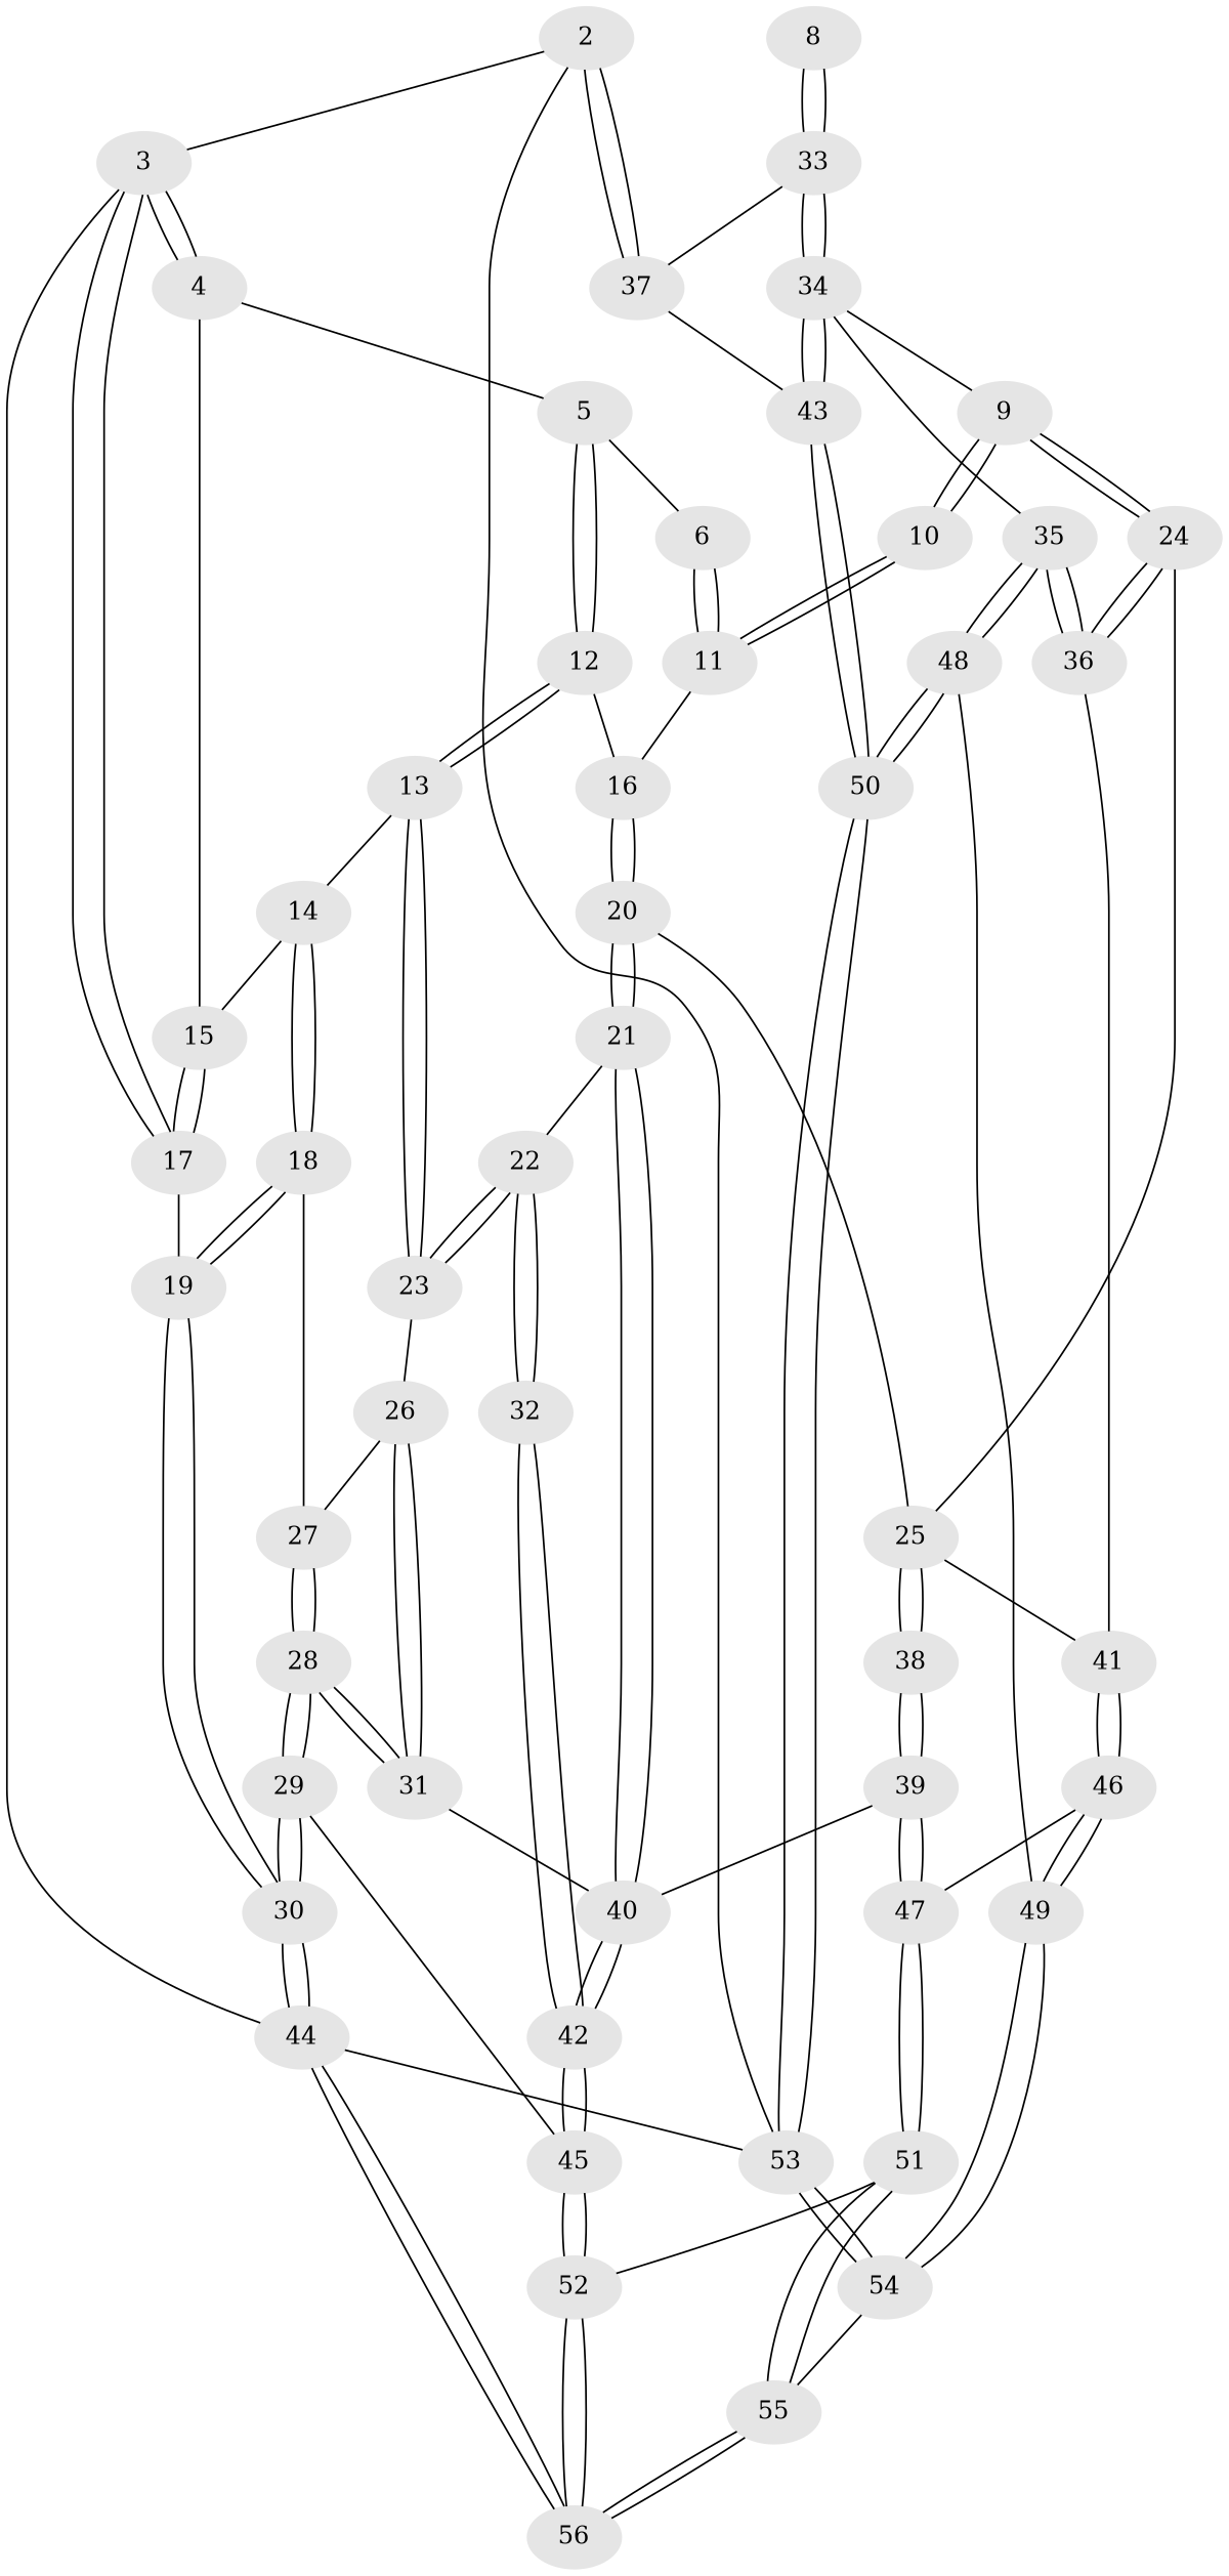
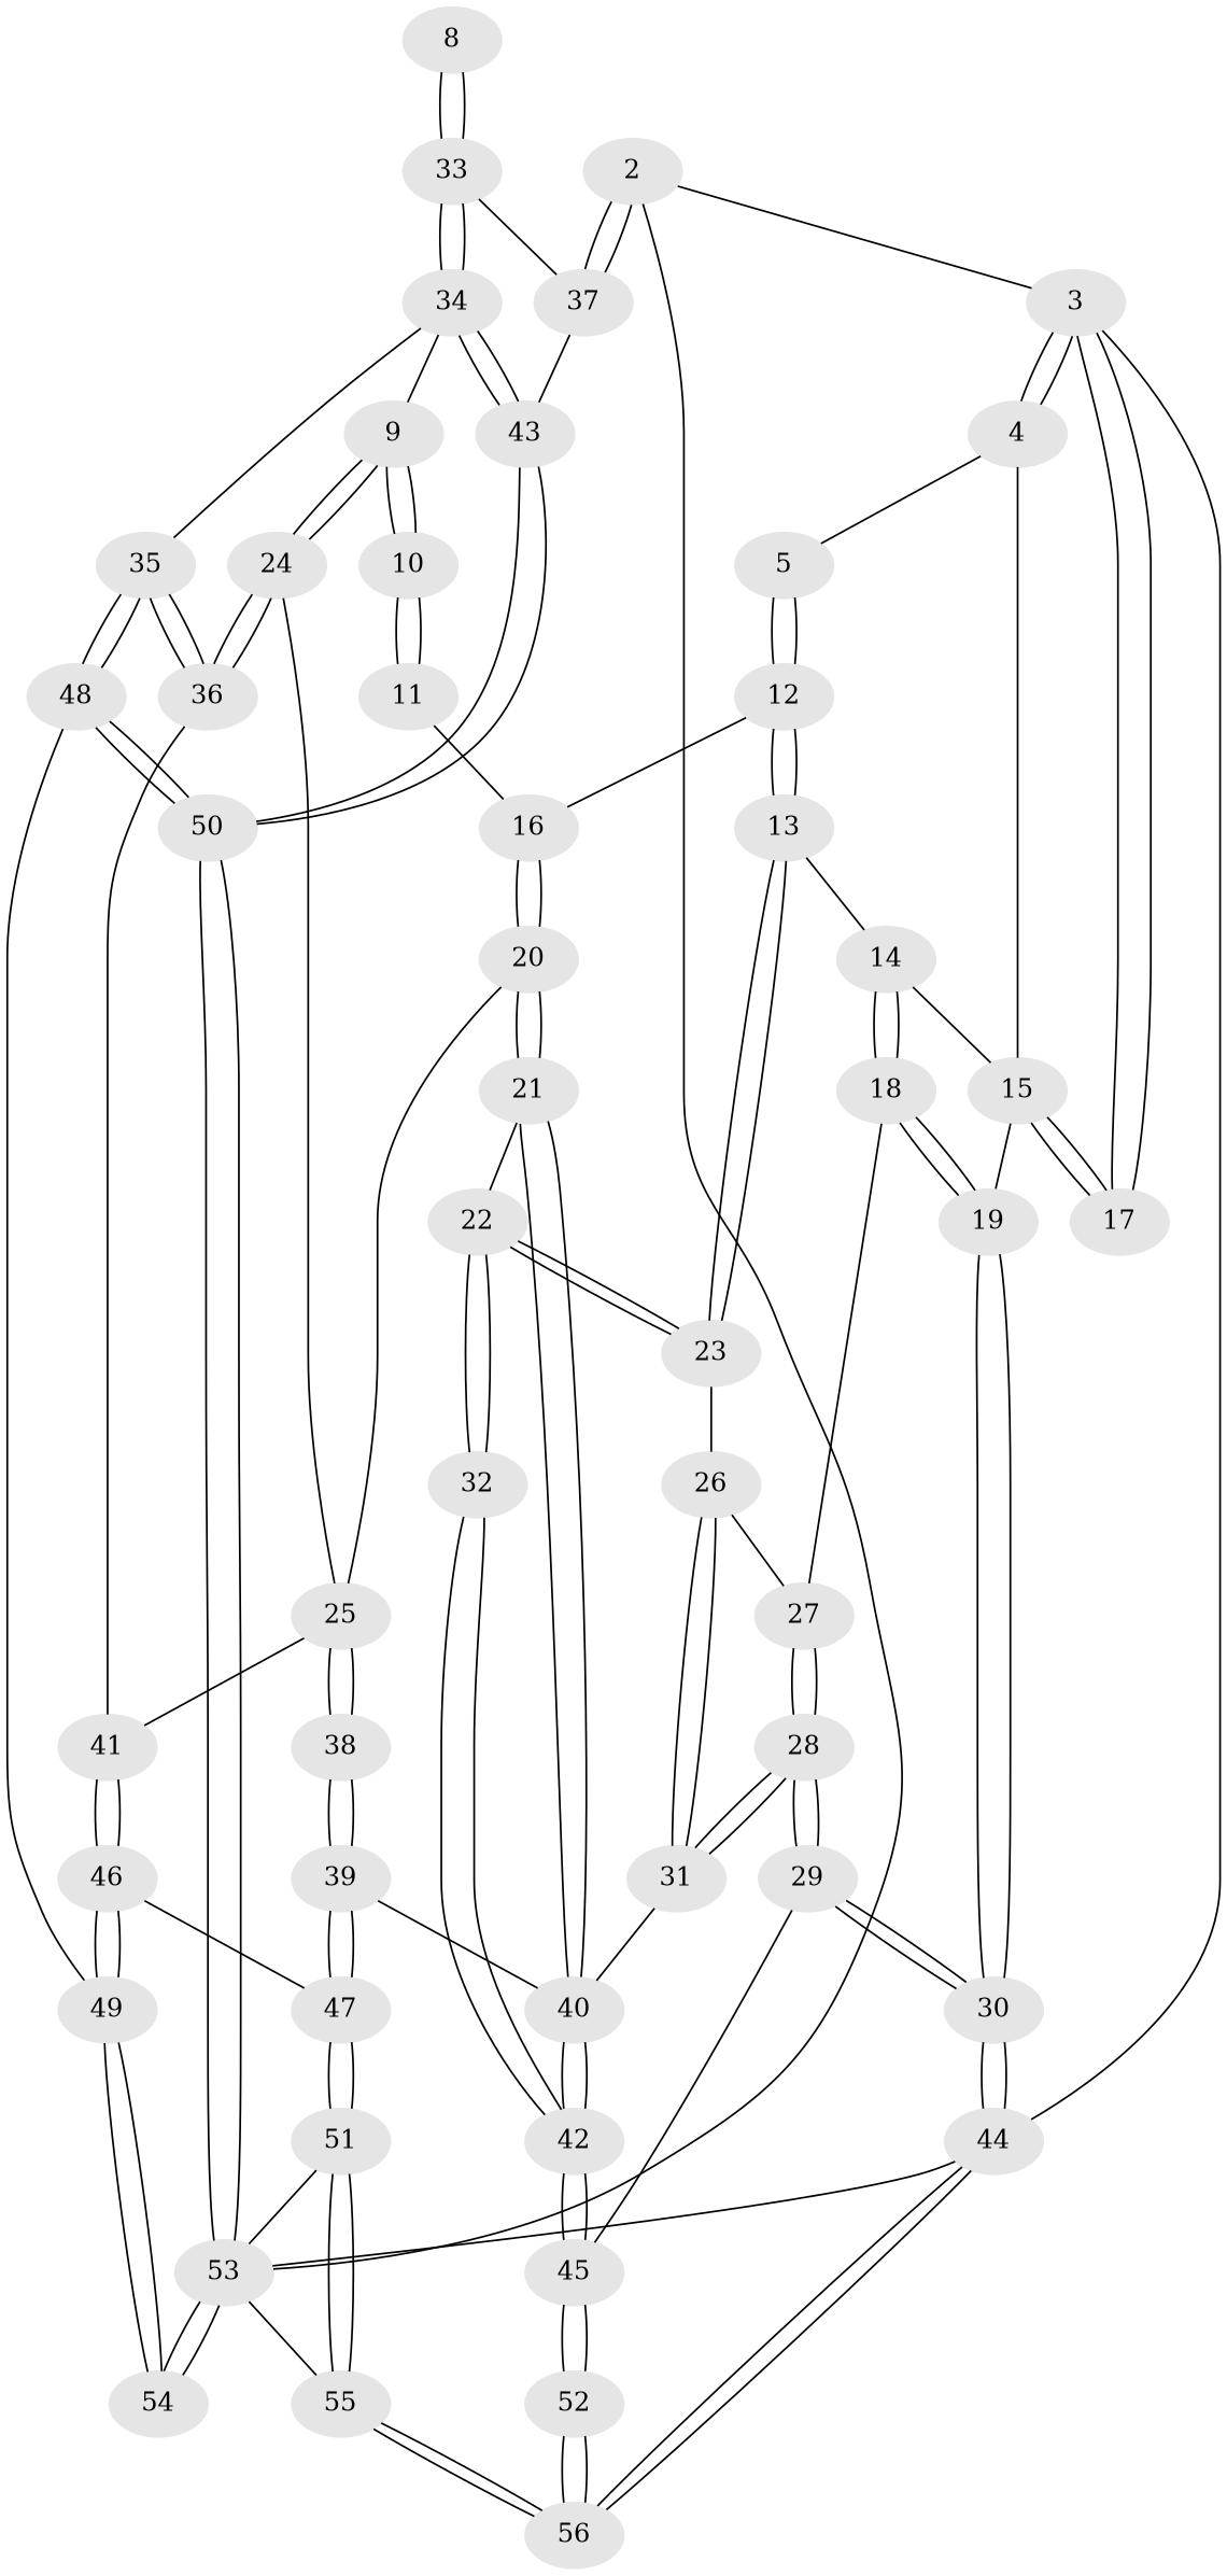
  graph {
    node [color=gray90 style=filled]
    2
    3
    37
    53
    8
    33
    4
    17
    44
    43
    54
    5
    15
    19
    56
-   6
    12
    11
    16
    13
    10
    9
    24
    34
    25
    36
    20
    14
    23
    18
    26
    27
    21
    30
    28
    22
    40
    38
    41
    32
    42
    31
    39
    29
    45
    52
    35
    48
    50
    49
    46
    47
    51
    55
    2 -- 3
    2 -- 37
    2 -- 37
    2 -- 53
    3 -- 4
    3 -- 4
    3 -- 17
    3 -- 17
    3 -- 44
    37 -- 43
    53 -- 54
    53 -- 54
    8 -- 33
    8 -- 33
    33 -- 37
    33 -- 34
    33 -- 34
    4 -- 5
    4 -- 15
-   17 -- 19
+   15 -- 19
    44 -- 53
    44 -- 56
    44 -- 56
    43 -- 50
    43 -- 50
-   54 -- 55
-   5 -- 6
+   53 -- 55
    5 -- 12
    5 -- 12
    15 -- 17
    15 -- 17
    19 -- 30
    19 -- 30
-   6 -- 11
-   6 -- 11
    12 -- 16
    12 -- 13
    12 -- 13
    11 -- 16
    16 -- 20
    16 -- 20
    13 -- 14
    13 -- 23
    13 -- 23
    10 -- 11
    10 -- 11
    9 -- 10
    9 -- 10
    9 -- 24
    9 -- 24
    24 -- 25
    24 -- 36
    24 -- 36
    34 -- 43
    34 -- 43
    34 -- 9
    34 -- 35
    25 -- 38
    25 -- 38
    25 -- 41
    36 -- 41
    20 -- 25
    20 -- 21
    20 -- 21
    14 -- 15
    14 -- 18
    14 -- 18
    23 -- 26
    18 -- 19
    18 -- 19
    18 -- 27
    26 -- 27
    26 -- 31
    26 -- 31
    27 -- 28
    27 -- 28
    21 -- 22
    21 -- 40
    21 -- 40
    30 -- 44
    30 -- 44
    28 -- 31
    28 -- 31
    28 -- 29
    28 -- 29
    22 -- 23
    22 -- 23
    22 -- 32
    22 -- 32
    40 -- 42
    40 -- 42
    38 -- 39
    38 -- 39
    41 -- 46
    41 -- 46
    32 -- 42
    32 -- 42
    42 -- 45
    42 -- 45
    31 -- 40
    39 -- 40
    39 -- 47
    39 -- 47
    29 -- 30
    29 -- 30
    29 -- 45
    45 -- 52
    45 -- 52
    52 -- 56
    52 -- 56
    35 -- 36
    35 -- 36
    35 -- 48
    35 -- 48
    48 -- 50
    48 -- 50
    48 -- 49
    50 -- 53
    50 -- 53
    49 -- 54
    49 -- 54
    46 -- 49
    46 -- 49
    46 -- 47
    47 -- 51
    47 -- 51
-   51 -- 52
+   51 -- 53
    51 -- 55
    51 -- 55
    55 -- 56
    55 -- 56
  }
